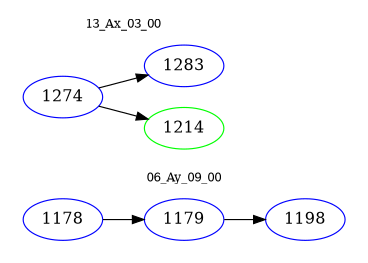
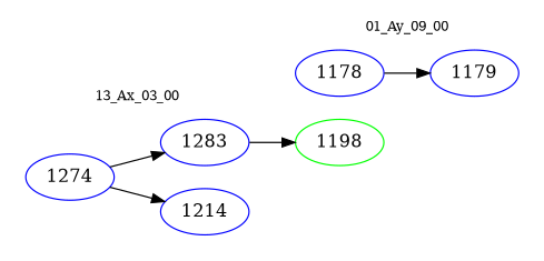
  digraph {
    rankdir=LR
    node [color=blue]
    edge [color=black]
    n1 [label=1179]
    n2 [label=1178]
-   n3 [label=1198]
+   n3 [color=green label=1198]
    n4 [label=1274]
-   n5 [color=green label=1214]
+   n5 [label=1214]
    n6 [label=1283]
    subgraph cluster_1 {
      color=white
      fontsize=10
-     label="06_Ay_09_00"
+     label="01_Ay_09_00"
      n1
      n2
      n3
    }
    subgraph cluster_2 {
      color=white
      fontsize=10
      label="13_Ax_03_00"
      n4
      n5
      n6
    }
-   n1 -> n3
+   n6 -> n3
    n2 -> n1
    n4 -> n5
    n4 -> n6
  }
